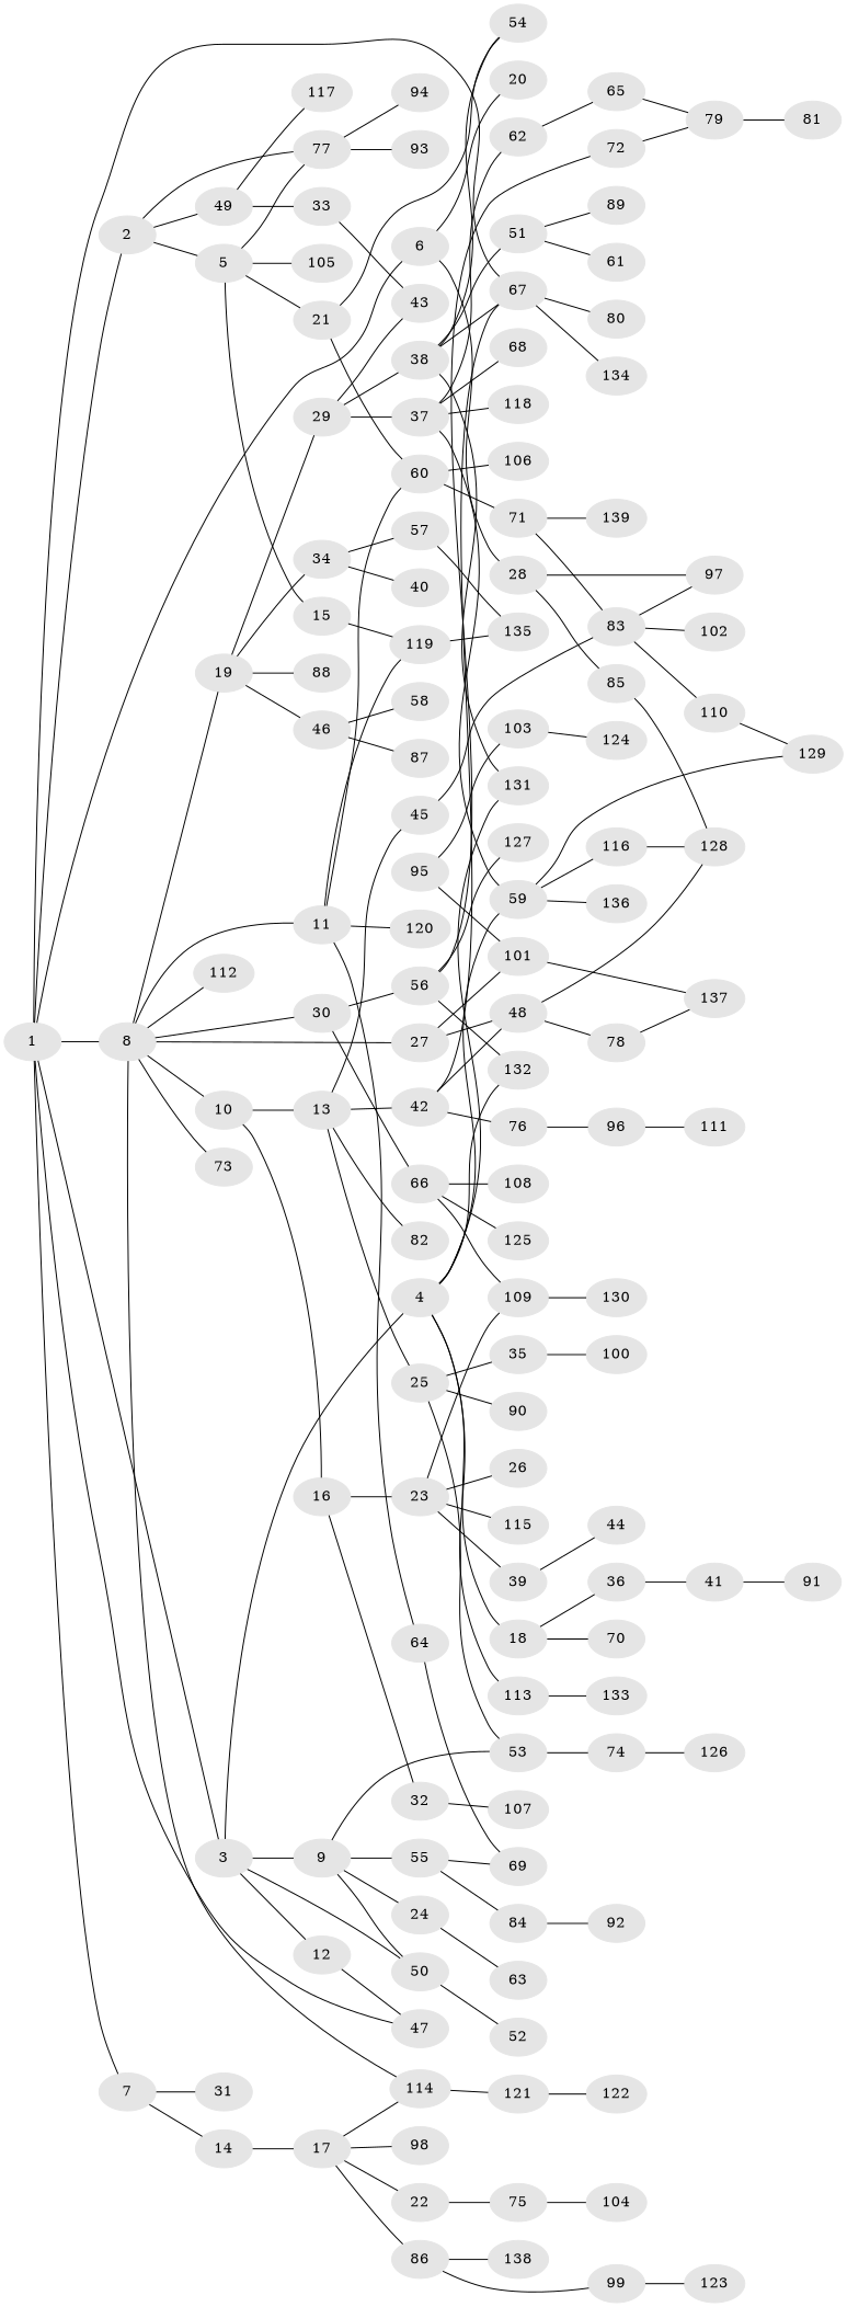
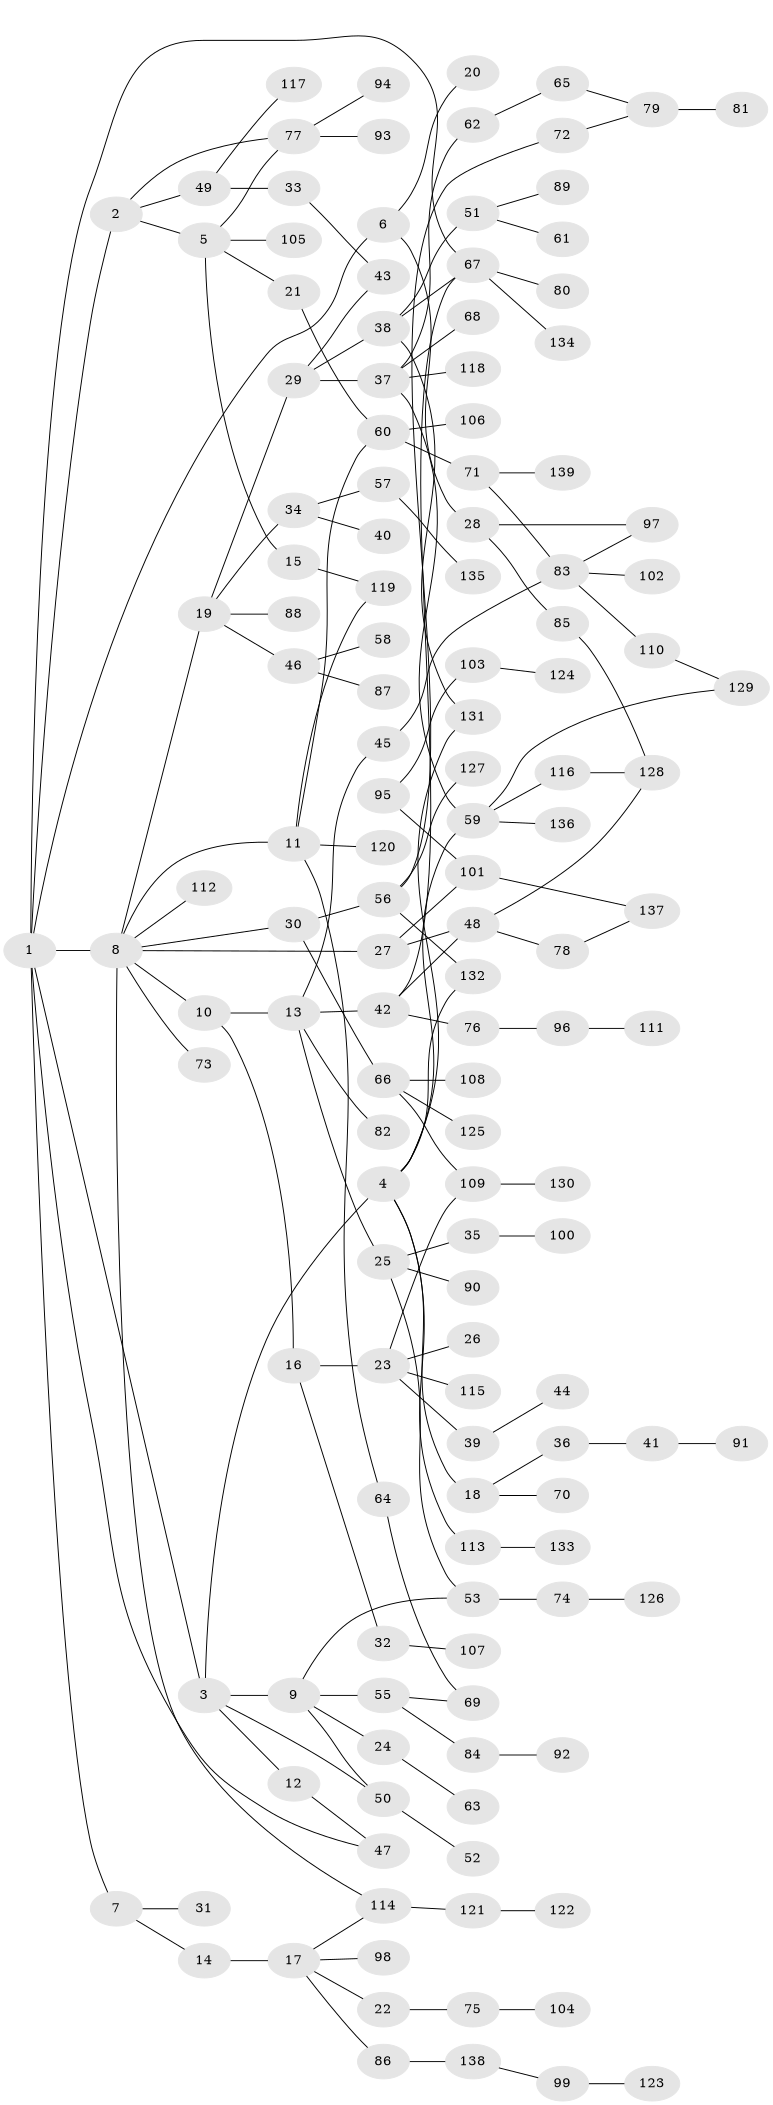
  graph {
    rankdir=LR
    node [color=gray90 style=filled]
    1
    2
    3
    6
    7
    8
    47
    67
    5
    49
    77
    4
    9
    12
    50
    20
    28
    14
    31
    10
    11
    19
    27
    30
    73
    112
    114
    42
    48
    76
    15
    21
    105
    33
    43
    117
    93
    94
    18
    59
    113
    131
    132
    24
    53
    55
    52
    36
    70
    116
    129
    136
    133
    119
    60
-   54
    85
    97
    17
    13
    16
    64
    120
    29
    34
    46
    88
    101
    56
    66
    121
    63
    74
    69
    84
    25
    45
    82
    23
    32
    71
    106
    135
    35
    90
    83
    22
    86
    98
    26
    39
    109
    115
    107
    75
    99
    138
    41
    37
    38
    40
    57
    58
    87
    104
    44
    130
    100
    78
    128
    137
    62
    68
    118
    51
    72
    127
    108
    125
    95
    103
    91
    65
    61
    89
    80
    134
    96
    102
    110
    126
    92
    79
    139
    81
    111
    123
    124
    122
    1 -- 2
    1 -- 3
    1 -- 6
    1 -- 7
    1 -- 8
    1 -- 47
    1 -- 67
    2 -- 5
    2 -- 49
    2 -- 77
    3 -- 4
    3 -- 9
    3 -- 12
    3 -- 50
    6 -- 20
    6 -- 28
    7 -- 14
    7 -- 31
    8 -- 10
    8 -- 11
    8 -- 19
    8 -- 27
    8 -- 30
    8 -- 73
    8 -- 112
    8 -- 114
    67 -- 80
    67 -- 134
    5 -- 77
    5 -- 15
    5 -- 21
    5 -- 105
    49 -- 33
    49 -- 117
    77 -- 93
    77 -- 94
    4 -- 18
    4 -- 59
    4 -- 113
    4 -- 131
    4 -- 132
    9 -- 50
    9 -- 24
    9 -- 53
    9 -- 55
    12 -- 47
    50 -- 52
    28 -- 85
    28 -- 97
    14 -- 17
    10 -- 13
    10 -- 16
    11 -- 119
    11 -- 60
    11 -- 64
    11 -- 120
    19 -- 29
    19 -- 34
    19 -- 46
    19 -- 88
    27 -- 48
    27 -- 101
    30 -- 56
    30 -- 66
    114 -- 121
    42 -- 67
    42 -- 48
    42 -- 76
    48 -- 78
    48 -- 128
    76 -- 96
    15 -- 119
    21 -- 60
-   21 -- 54
    33 -- 43
    18 -- 36
    18 -- 70
    59 -- 116
    59 -- 129
    59 -- 136
    113 -- 133
    24 -- 63
    53 -- 74
    55 -- 69
    55 -- 84
    36 -- 41
    116 -- 128
-   119 -- 135
    60 -- 71
    60 -- 106
    85 -- 128
    17 -- 114
    17 -- 22
    17 -- 86
    17 -- 98
    13 -- 42
    13 -- 25
    13 -- 45
    13 -- 82
    16 -- 23
    16 -- 32
    64 -- 69
    29 -- 43
    29 -- 37
    29 -- 38
    34 -- 40
    34 -- 57
    46 -- 58
    46 -- 87
    101 -- 137
    56 -- 132
    56 -- 72
    56 -- 127
    66 -- 109
    66 -- 108
    66 -- 125
    121 -- 122
    74 -- 126
    84 -- 92
    25 -- 53
    25 -- 35
    25 -- 90
    45 -- 83
    23 -- 26
    23 -- 39
    23 -- 109
    23 -- 115
    32 -- 107
    71 -- 83
    71 -- 139
    35 -- 100
    83 -- 97
    83 -- 102
    83 -- 110
    22 -- 75
-   86 -- 99
+   138 -- 99
    86 -- 138
    39 -- 44
    109 -- 130
    75 -- 104
    99 -- 123
    41 -- 91
    37 -- 59
    37 -- 62
    37 -- 68
    37 -- 118
    38 -- 67
    38 -- 131
-   38 -- 54
    38 -- 51
    57 -- 135
    78 -- 137
    62 -- 65
    51 -- 61
    51 -- 89
    72 -- 79
    95 -- 101
    95 -- 103
    103 -- 124
    65 -- 79
    96 -- 111
    110 -- 129
    79 -- 81
  }
